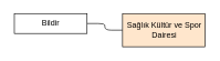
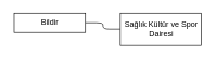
  <mxCell id="0" />
  <mxCell id="1" parent="0" />
  <mxCell id="2" value="" style="endArrow=none;html=1;edgeStyle=orthogonalEdgeStyle;entryX=1;entryY=0.5;entryDx=0;entryDy=0;exitX=0;exitY=0.5;exitDx=0;exitDy=0;" parent="1" source="4" target="3" edge="1"><mxGeometry relative="1" as="geometry"><mxPoint x="544" y="45" as="sourcePoint" /><mxPoint x="296.5" y="-27" as="targetPoint" /><Array as="points" /></mxGeometry></mxCell>
  <mxCell id="3" value="Bildir" style="html=1;" parent="1" vertex="1"><mxGeometry x="20.29" y="20" width="110" height="30" as="geometry" /></mxCell>
- <mxCell id="4" value="Sağlık Kültür ve Spor&lt;br&gt;Dairesi" style="html=1;fillColor=#ffe6cc;" vertex="1" parent="1"><mxGeometry x="184" y="20" width="125" height="50" as="geometry" /></mxCell>
+ <mxCell id="4" value="Sağlık Kültür ve Spor&lt;br&gt;Dairesi" style="html=1;" vertex="1" parent="1"><mxGeometry x="184" y="20" width="125" height="50" as="geometry" /></mxCell>
